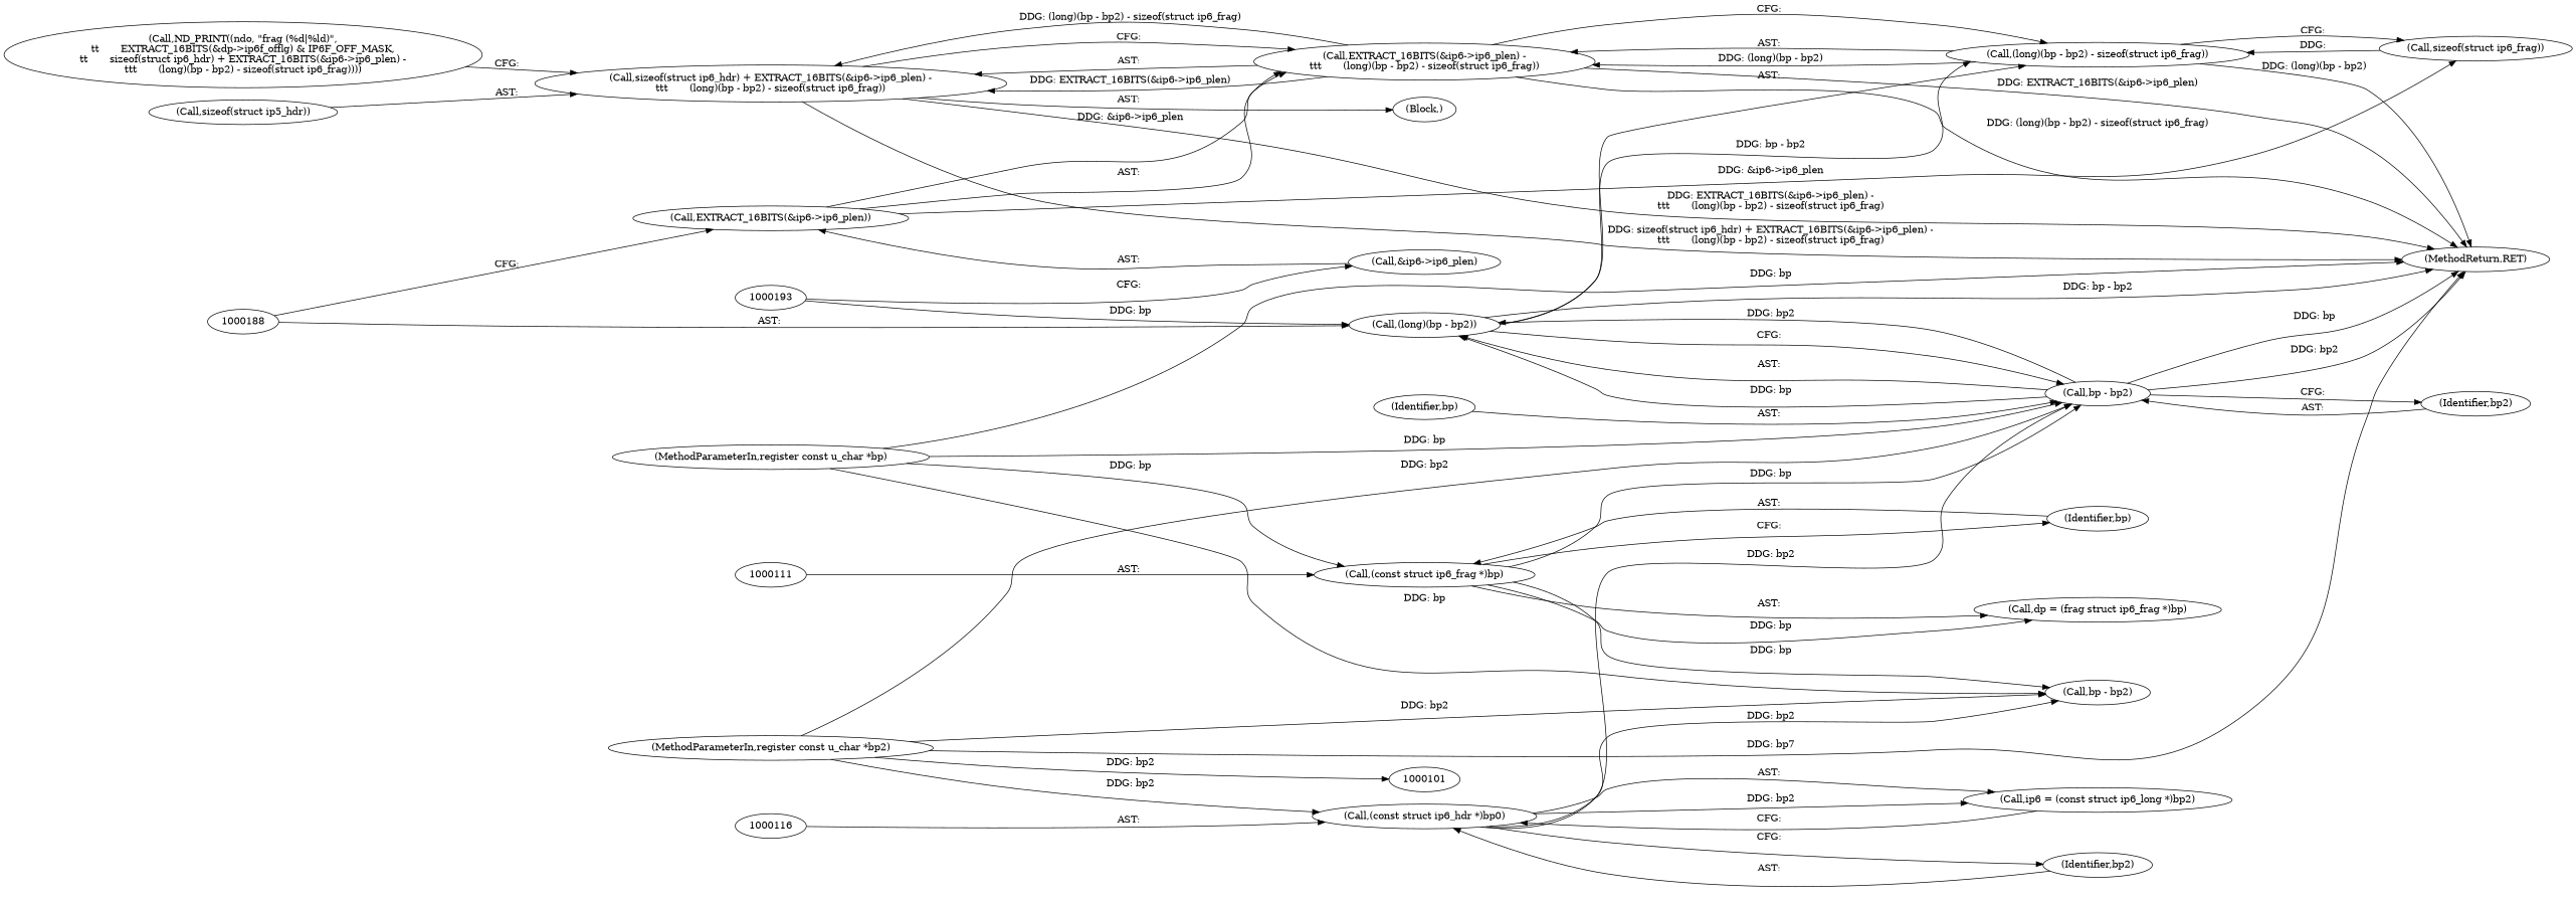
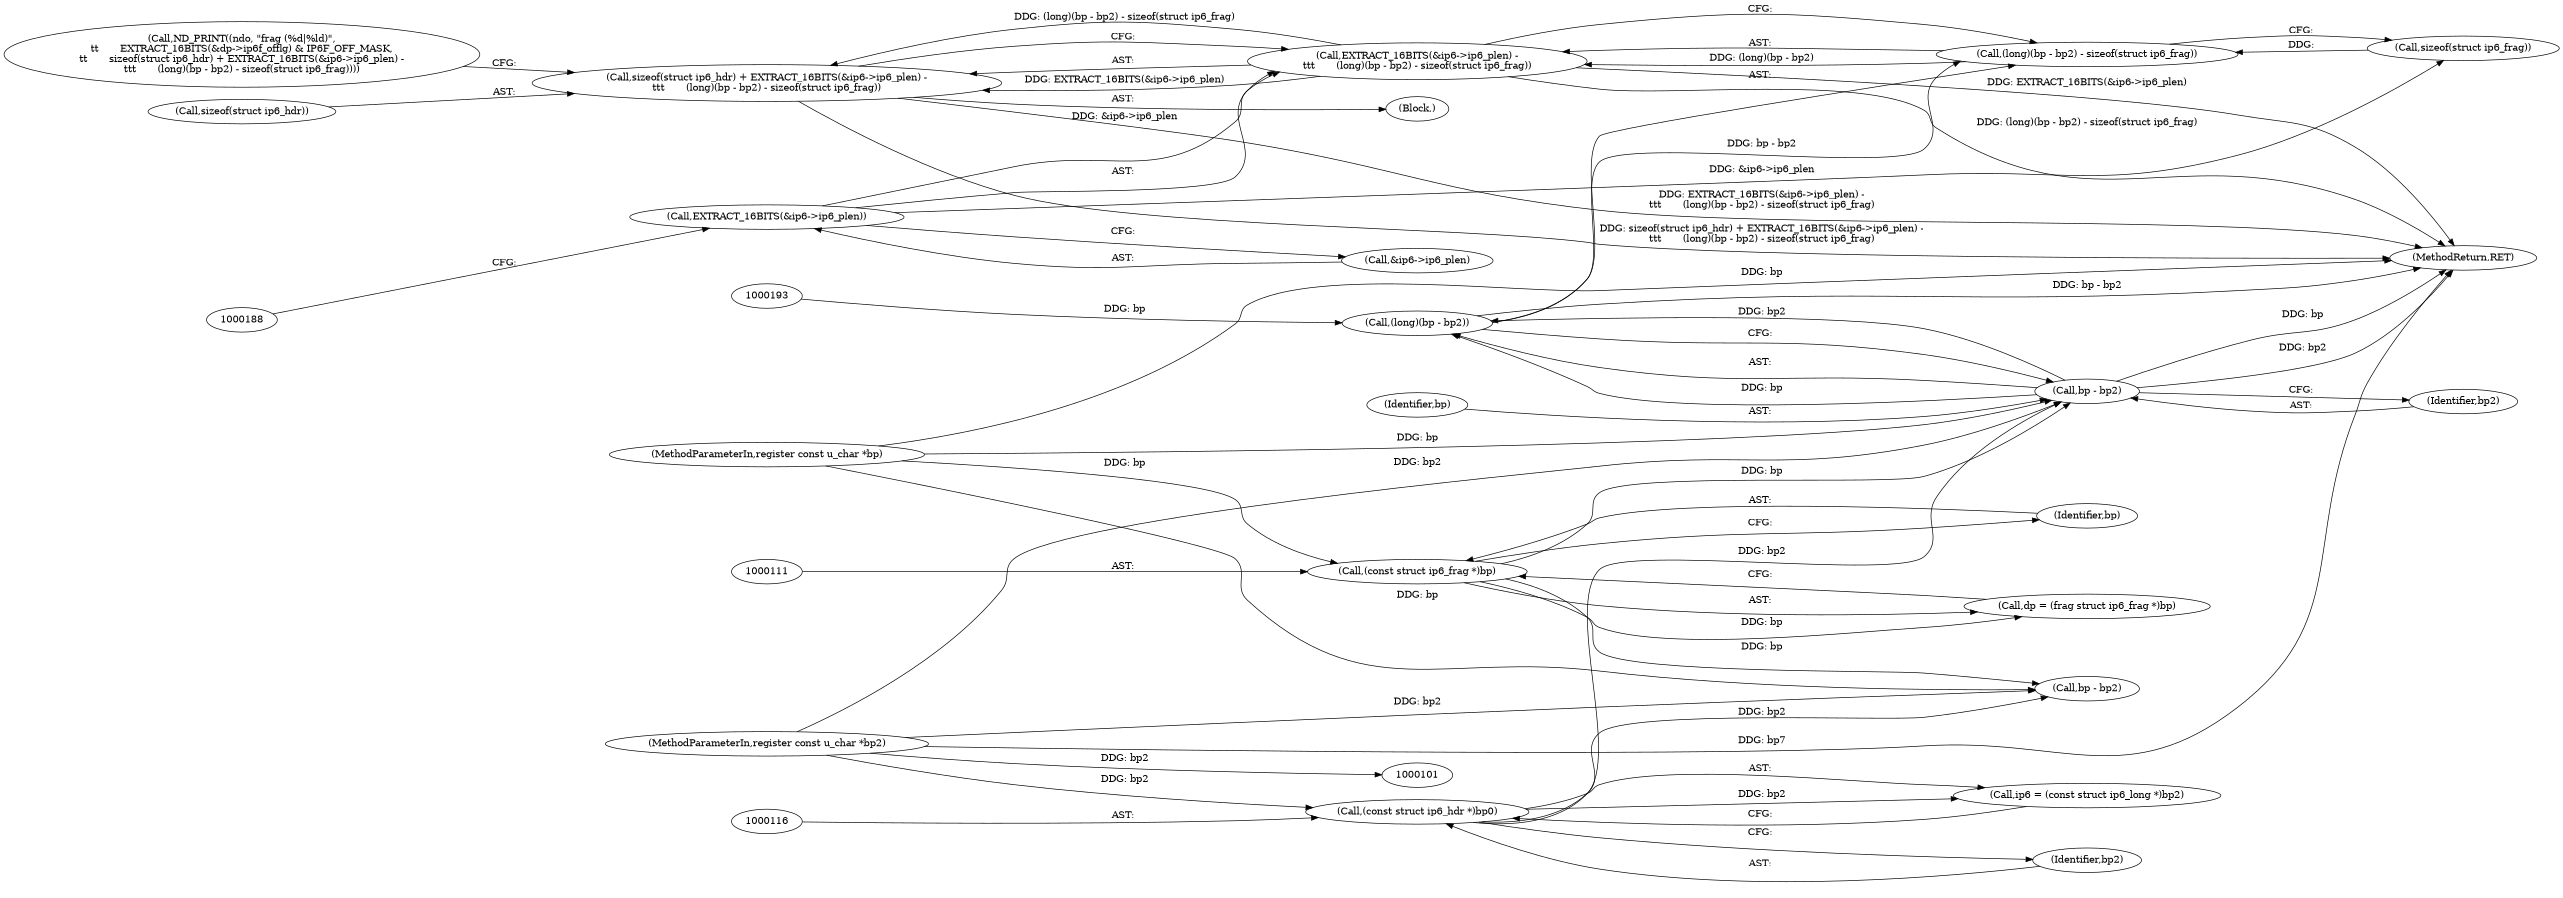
  digraph {
    rankdir=LR
    n1 [label="(Call,sizeof(struct ip6_hdr) + EXTRACT_16BITS(&ip6->ip6_plen) -\n\t\t\t       (long)(bp - bp2) - sizeof(struct ip6_frag))"]
    n2 [label="(Call,EXTRACT_16BITS(&ip6->ip6_plen) -\n\t\t\t       (long)(bp - bp2) - sizeof(struct ip6_frag))"]
    n3 [label="(Block,)"]
    n4 [label="(MethodReturn,RET)"]
    n5 [label="(Call,(long)(bp - bp2) - sizeof(struct ip6_frag))"]
    n6 [label="(Call,sizeof(struct ip6_frag))"]
    n7 [label="(Call,EXTRACT_16BITS(&ip6->ip6_plen))"]
    n8 [label="(Call,&ip6->ip6_plen)"]
    n9 [label="(Call,(long)(bp - bp2))"]
    n10 [label="(Call,bp - bp2)"]
    n11 [label="(Identifier,bp2)"]
    n12 [label="(Call,(const struct ip6_frag *)bp)"]
    n13 [label="(Call,bp - bp2)"]
    n14 [label="(Call,dp = (frag struct ip6_frag *)bp)"]
    n15 [label="(Identifier,bp)"]
    n16 [label="(MethodParameterIn,register const u_char *bp)"]
    n17 [label="(Call,(const struct ip6_hdr *)bp0)"]
    n18 [label="(Identifier,bp2)"]
    n19 [label="(Call,ip6 = (const struct ip6_long *)bp2)"]
    n20 [label="(MethodParameterIn,register const u_char *bp2)"]
    1000101
    n22 [label="(Call,ND_PRINT((ndo, \"frag (%d|%ld)\",\n\t\t       EXTRACT_16BITS(&dp->ip6f_offlg) & IP6F_OFF_MASK,\n\t\t       sizeof(struct ip6_hdr) + EXTRACT_16BITS(&ip6->ip6_plen) -\n\t\t\t       (long)(bp - bp2) - sizeof(struct ip6_frag))))"]
-   n23 [label="(Call,sizeof(struct ip5_hdr))"]
+   n23 [label="(Call,sizeof(struct ip6_hdr))"]
    n24 [label="(Identifier,bp)"]
    1000188
    1000193
    1000111
    1000116
    n1 -> n2 [label="CFG: "]
    n1 -> n3 [label="AST: "]
    n1 -> n4 [label="DDG: EXTRACT_16BITS(&ip6->ip6_plen) -\n\t\t\t       (long)(bp - bp2) - sizeof(struct ip6_frag)"]
    n1 -> n4 [label="DDG: sizeof(struct ip6_hdr) + EXTRACT_16BITS(&ip6->ip6_plen) -\n\t\t\t       (long)(bp - bp2) - sizeof(struct ip6_frag)"]
    n2 -> n1 [label="AST: "]
    n2 -> n1 [label="DDG: EXTRACT_16BITS(&ip6->ip6_plen)"]
    n2 -> n1 [label="DDG: (long)(bp - bp2) - sizeof(struct ip6_frag)"]
    n2 -> n4 [label="DDG: EXTRACT_16BITS(&ip6->ip6_plen)"]
    n2 -> n4 [label="DDG: (long)(bp - bp2) - sizeof(struct ip6_frag)"]
    n2 -> n5 [label="CFG: "]
    n5 -> n2 [label="AST: "]
    n5 -> n2 [label="DDG: (long)(bp - bp2)"]
-   n5 -> n4 [label="DDG: (long)(bp - bp2)"]
    n5 -> n6 [label="CFG: "]
    n6 -> n5 [label="DDG: "]
    n7 -> n2 [label="AST: "]
    n7 -> n2 [label="DDG: &ip6->ip6_plen"]
    n7 -> n6 [label="DDG: &ip6->ip6_plen"]
-   1000193 -> n8 [label="CFG: "]
+   n7 -> n8 [label="CFG: "]
    n8 -> n7 [label="AST: "]
    n9 -> n4 [label="DDG: bp - bp2"]
    n9 -> n5 [label="AST: "]
    n9 -> n5 [label="DDG: bp - bp2"]
    n9 -> n10 [label="CFG: "]
    n10 -> n4 [label="DDG: bp"]
    n10 -> n4 [label="DDG: bp2"]
    n10 -> n9 [label="AST: "]
    n10 -> n9 [label="DDG: bp"]
    n10 -> n9 [label="DDG: bp2"]
    n10 -> n11 [label="CFG: "]
    n11 -> n10 [label="AST: "]
    n12 -> n10 [label="DDG: bp"]
    n12 -> n13 [label="DDG: bp"]
    n12 -> n14 [label="AST: "]
    n12 -> n14 [label="DDG: bp"]
    n12 -> n15 [label="CFG: "]
+   n14 -> n12 [label="CFG: "]
    n15 -> n12 [label="AST: "]
    n16 -> n4 [label="DDG: bp"]
    n16 -> n10 [label="DDG: bp"]
    n16 -> n12 [label="DDG: bp"]
    n16 -> n13 [label="DDG: bp"]
    n17 -> n10 [label="DDG: bp2"]
    n17 -> n13 [label="DDG: bp2"]
    n17 -> n18 [label="CFG: "]
    n17 -> n19 [label="AST: "]
    n17 -> n19 [label="DDG: bp2"]
    n18 -> n17 [label="AST: "]
    n19 -> n17 [label="CFG: "]
    n20 -> n4 [label="DDG: bp7"]
    n20 -> n10 [label="DDG: bp2"]
    n20 -> n13 [label="DDG: bp2"]
    n20 -> n17 [label="DDG: bp2"]
    n20 -> 1000101 [label="DDG: bp2"]
    n22 -> n1 [label="CFG: "]
    n23 -> n1 [label="AST: "]
    n24 -> n10 [label="AST: "]
    1000188 -> n7 [label="CFG: "]
-   1000188 -> n9 [label="AST: "]
    1000193 -> n9 [label="DDG: bp"]
    1000111 -> n12 [label="AST: "]
    1000116 -> n17 [label="AST: "]
  }
